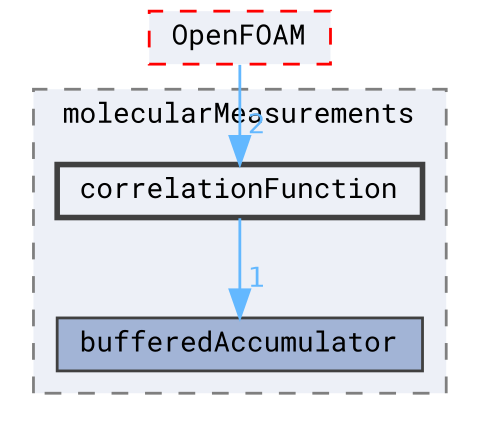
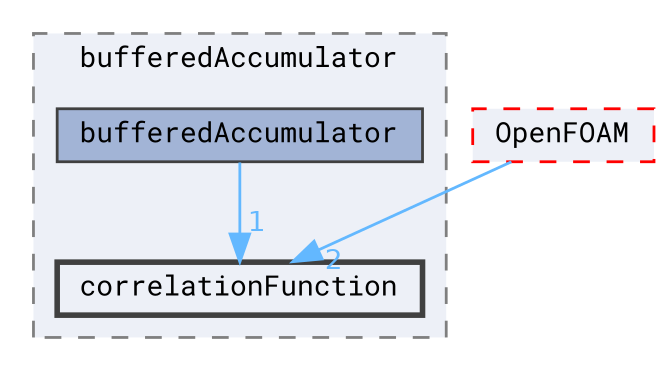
  digraph {
    compound=true
    fontname="Roboto Mono"
    node [color=grey25 fillcolor="#edf0f7" fontname="Roboto Mono" fontsize=10 shape=box]
    edge [color=steelblue1 fontcolor=steelblue1 fontname="Roboto Mono" fontsize=10 labeldistance=1.5 labelfontname=Helvetica labelfontsize=10]
    n1 [fillcolor="#a2b4d6" height=0.2 label=bufferedAccumulator style=filled width=0.4]
    n2 [height=0.2 label=correlationFunction style="filled,bold" width=0.4]
    n3 [color=red height=0.2 label=OpenFOAM style="filled,dashed" width=0.4]
    subgraph cluster_1 {
      bgcolor="#edf0f7"
      fontsize=10
-     label=molecularMeasurements
+     label=bufferedAccumulator
      pencolor=grey50
      style="filled,dashed"
      n1
      n2
    }
-   n2 -> n1 [headlabel=1]
+   n1 -> n2 [headlabel=1]
    n3 -> n2 [headlabel=2]
  }
